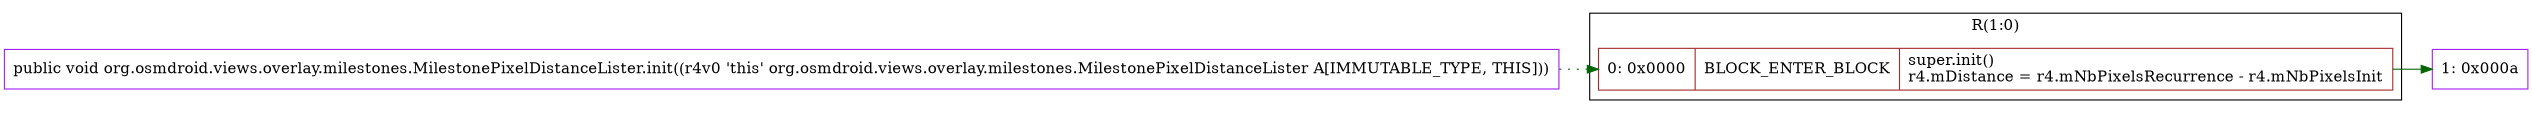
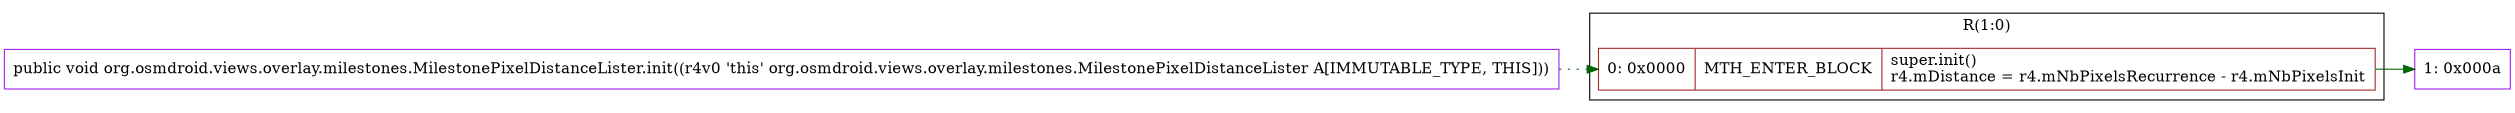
  digraph {
    rankdir=LR
    node [color=purple shape=record]
    edge [color=darkgreen]
-   n1 [color=brown label="{0\:\ 0x0000|BLOCK_ENTER_BLOCK\l|super.init()\lr4.mDistance = r4.mNbPixelsRecurrence \- r4.mNbPixelsInit\l}"]
+   n1 [color=brown label="{0\:\ 0x0000|MTH_ENTER_BLOCK\l|super.init()\lr4.mDistance = r4.mNbPixelsRecurrence \- r4.mNbPixelsInit\l}"]
    n2 [label="{1\:\ 0x000a}"]
    n3 [label="{public void org.osmdroid.views.overlay.milestones.MilestonePixelDistanceLister.init((r4v0 'this' org.osmdroid.views.overlay.milestones.MilestonePixelDistanceLister A[IMMUTABLE_TYPE, THIS])) }"]
    subgraph cluster_1 {
      label="R(1:0)"
      n1
    }
    n1 -> n2 [style=solid]
    n3 -> n1 [style=dotted]
  }
